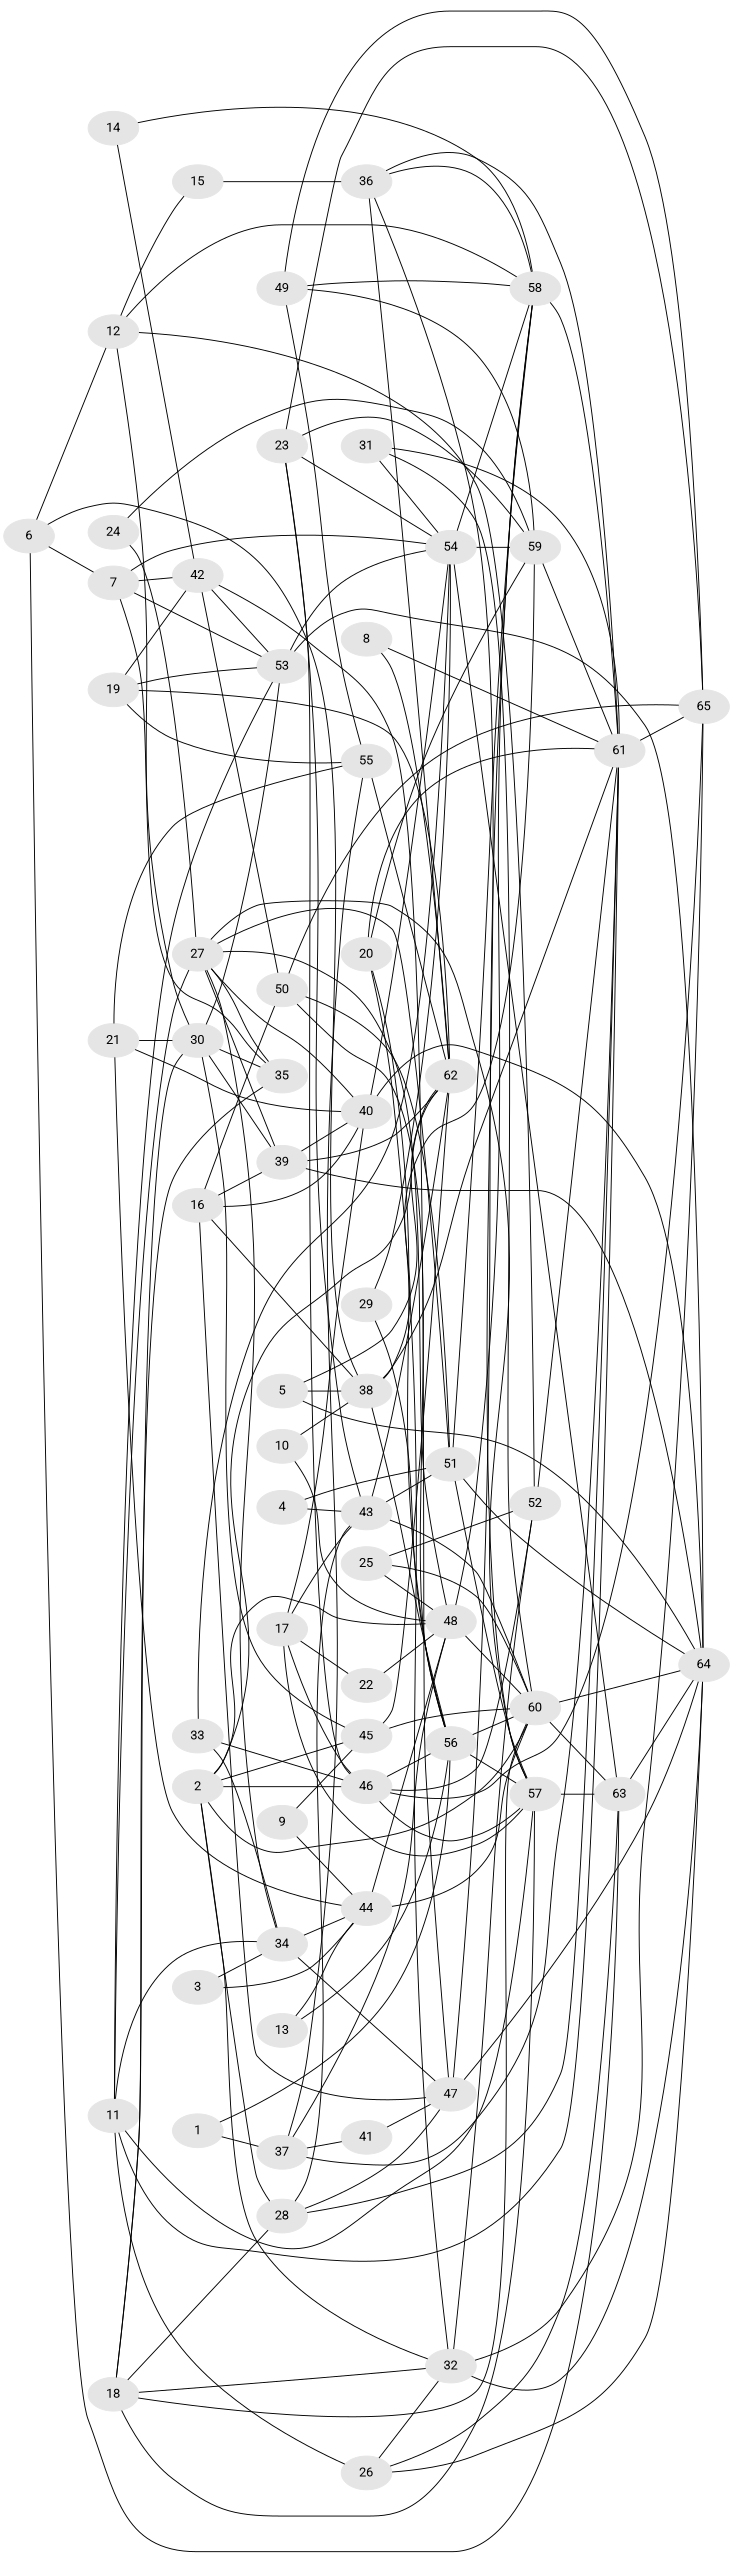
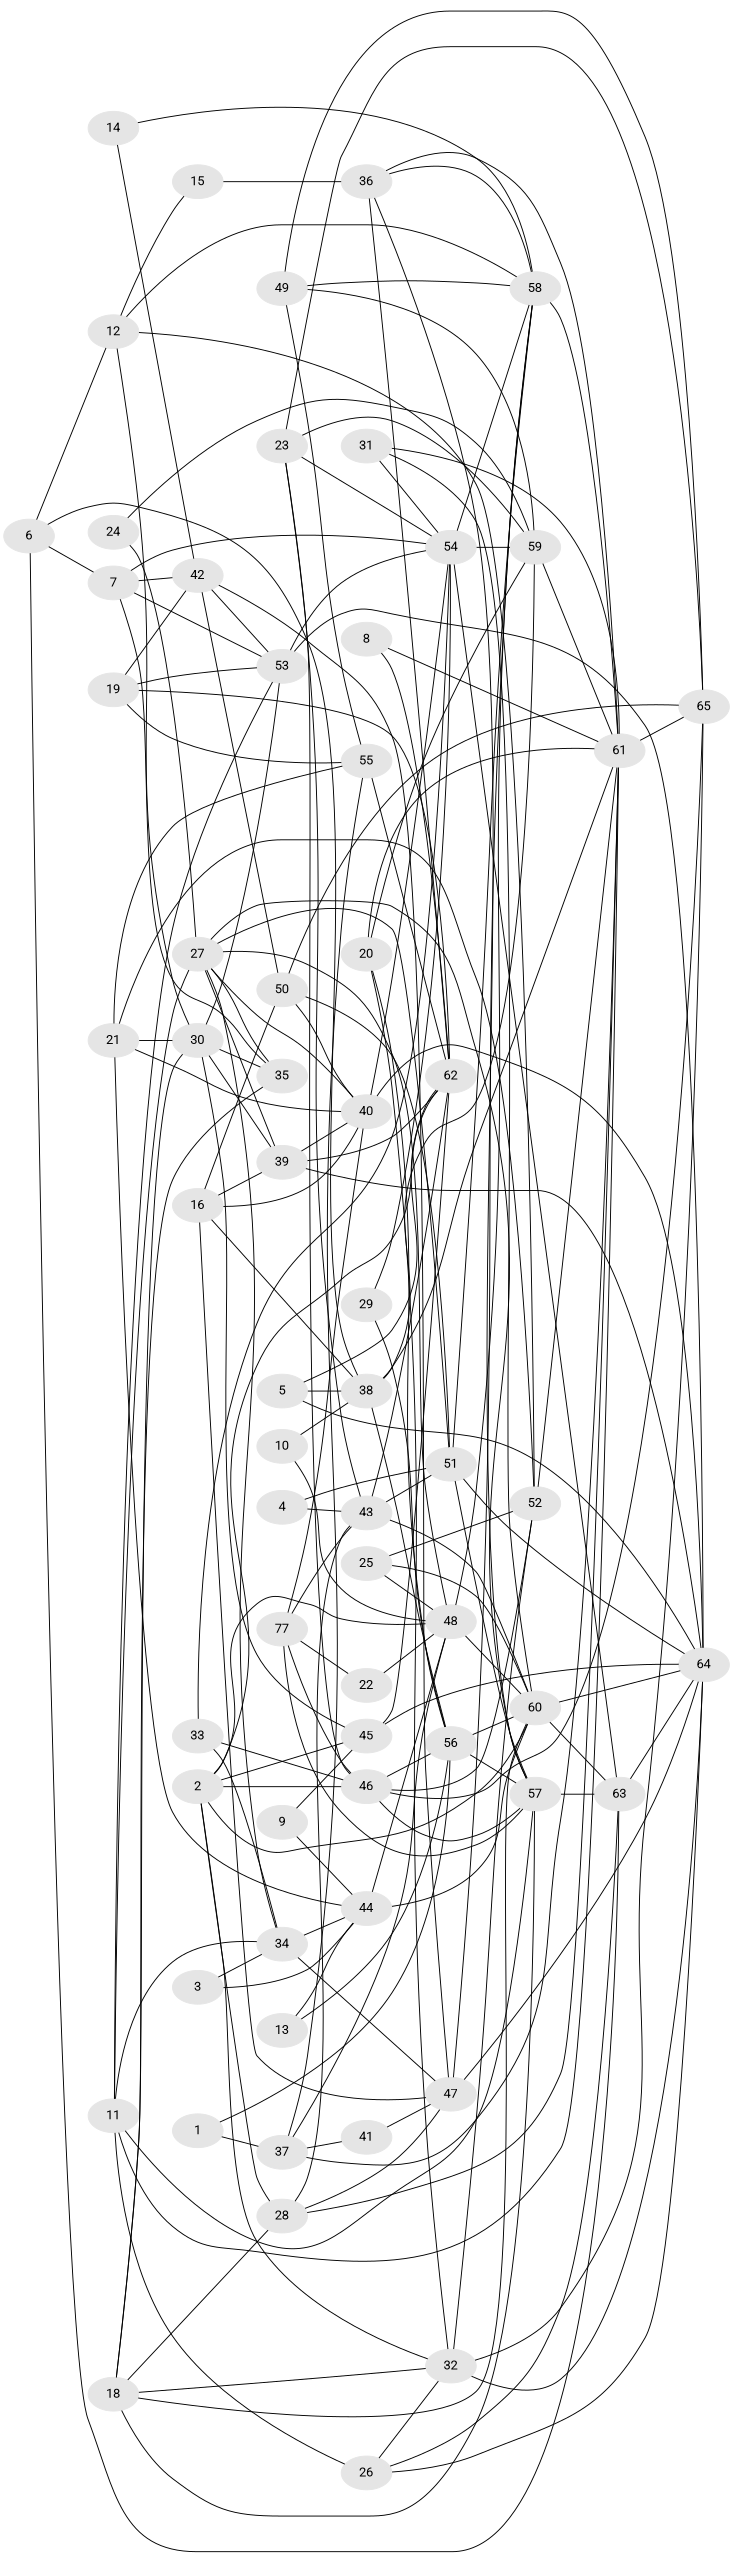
  graph {
    fontname=Roboto
    rankdir=LR
    node [color=gray90 fontname=Roboto style=filled]
    edge [fontname=Roboto weight=1.0]
    1
    37
    56
    48
    61
    55
    41
    60
    57
    2
    28
    32
    45
    46
    62
    43
    47
    64
    52
    65
    58
    63
    3
    34
    44
    4
    51
    5
    38
    59
    6
    7
    12
    35
    42
    53
    54
    15
    30
    50
    8
    9
    10
    11
    26
    27
    40
    39
    36
    13
    14
    16
-   17
+   17 [label=77]
    22
    18
    19
    20
    21
    49
    23
    24
    25
    29
    31
    33
    1 -- 37
    1 -- 56
    37 -- 48
    37 -- 61
    37 -- 55 [weight=2.0]
    37 -- 41
    56 -- 60
    56 -- 57
    48 -- 60
    48 -- 58
    61 -- 65
    55 -- 62
    41 -- 47
    60 -- 64
    60 -- 63
    57 -- 63 [weight=2.0]
    2 -- 48
    2 -- 60
    2 -- 28
    2 -- 32
    2 -- 45
    2 -- 46
    2 -- 62
    28 -- 61
    28 -- 43
    28 -- 47
    32 -- 64
    32 -- 52
    32 -- 65
-   45 -- 60
+   45 -- 64
    45 -- 62
    46 -- 56
    46 -- 57
    46 -- 52
    46 -- 65
    43 -- 60
    43 -- 62
    43 -- 51
    47 -- 64
    47 -- 58
    52 -- 61
    58 -- 61
    63 -- 64
    3 -- 34
    3 -- 44
    34 -- 47
    34 -- 44
    44 -- 48
    44 -- 60
    4 -- 43
    4 -- 51
    51 -- 57 [weight=2.0]
    51 -- 64
    51 -- 58
    5 -- 62
    5 -- 64
    5 -- 38
    38 -- 56
    38 -- 61
    38 -- 59
    59 -- 61
    6 -- 63
    6 -- 38
    6 -- 7
    6 -- 12
    7 -- 35
    7 -- 42
    7 -- 53
    7 -- 54 [weight=2.0]
    12 -- 52
    12 -- 58
    12 -- 15
    12 -- 30
    42 -- 47
    42 -- 53
    42 -- 50
    53 -- 64
    53 -- 54
    54 -- 58
    54 -- 63
    54 -- 59
    15 -- 36
    30 -- 45
    30 -- 35
    30 -- 53
    30 -- 39
-   50 -- 56
+   50 -- 40
    50 -- 65
    50 -- 51
    8 -- 61
    8 -- 62
    9 -- 45
    9 -- 44
    10 -- 48
    10 -- 38
    11 -- 61
    11 -- 57
    11 -- 34
    11 -- 53
    11 -- 26
    11 -- 27
    26 -- 32
    26 -- 64
    26 -- 63
    27 -- 48
    27 -- 57
    27 -- 34
    27 -- 51
    27 -- 35
    27 -- 40
    27 -- 39
    40 -- 64
    40 -- 54
    39 -- 62
    39 -- 64
    39 -- 40
    36 -- 61
    36 -- 57
    36 -- 62
    36 -- 58
    13 -- 56
    13 -- 44
    14 -- 58
    14 -- 42
    16 -- 47
    16 -- 38
    16 -- 50
    16 -- 40
    16 -- 39
    17 -- 57
    17 -- 46
    17 -- 43
    17 -- 40
    17 -- 22
    22 -- 48
    18 -- 60
    18 -- 57
    18 -- 28
    18 -- 32
    18 -- 35
    18 -- 30
    19 -- 55
    19 -- 62
    19 -- 42
    19 -- 53
    20 -- 56
    20 -- 61
    20 -- 32
    20 -- 59
    21 -- 55
+   21 -- 52
    21 -- 44
    21 -- 30
    21 -- 40
    49 -- 55 [weight=2.0]
    49 -- 65
    49 -- 58
    49 -- 59
    23 -- 46
    23 -- 43
    23 -- 65
    23 -- 59
    23 -- 54
    24 -- 59
    24 -- 27
    25 -- 48
    25 -- 60
    25 -- 52
    29 -- 56
    29 -- 54 [weight=2.0]
    31 -- 61
    31 -- 60
    31 -- 54
    33 -- 46
    33 -- 34
    33 -- 54
  }
